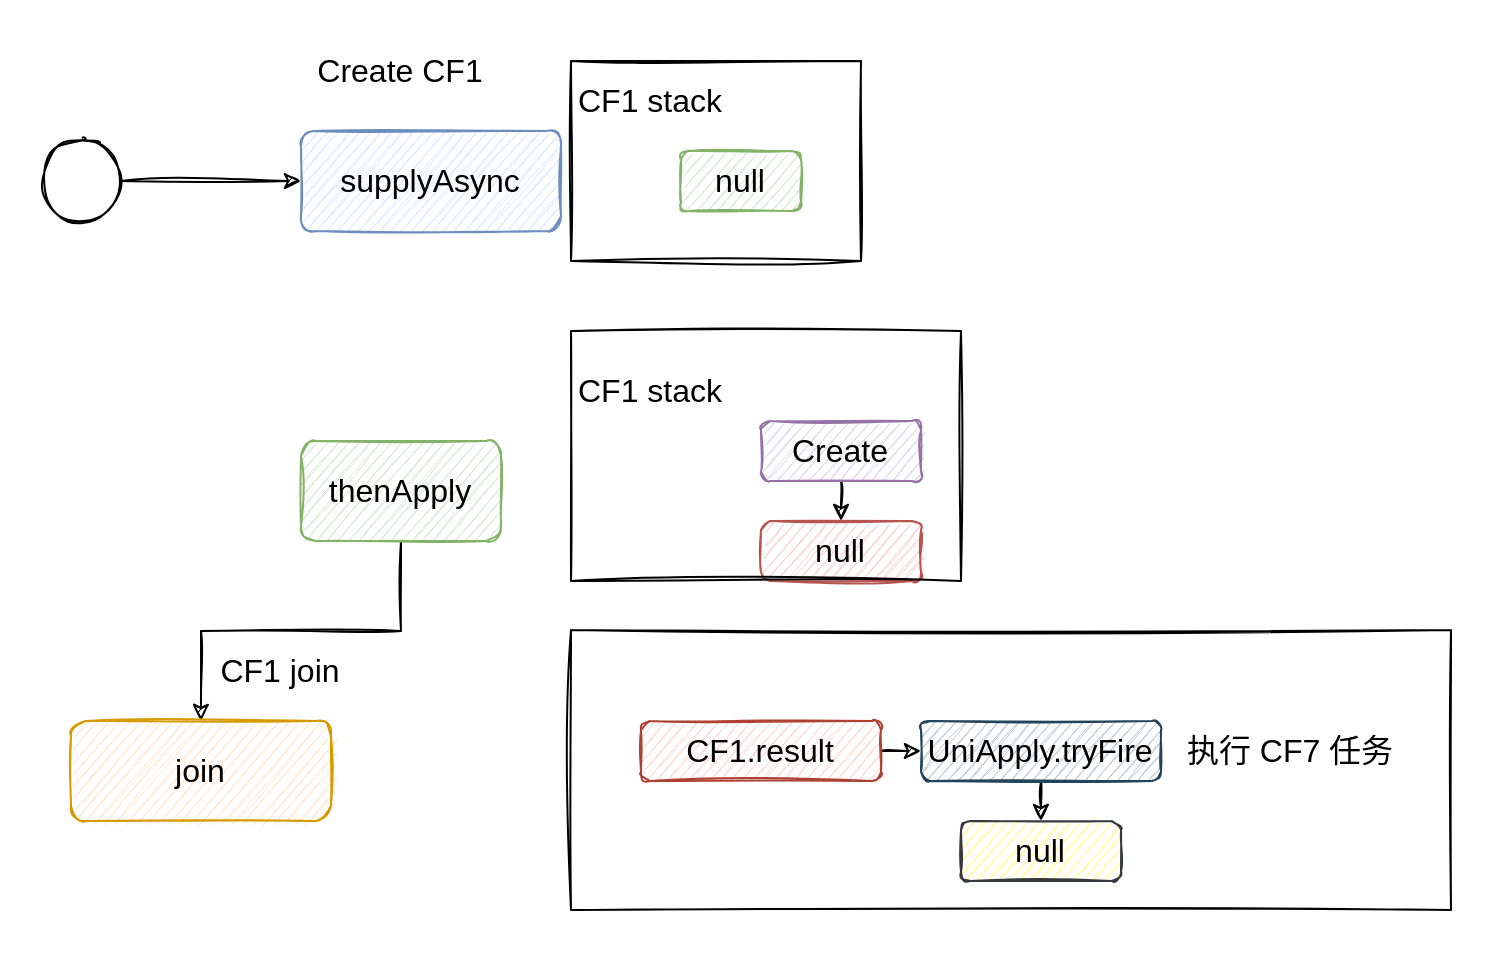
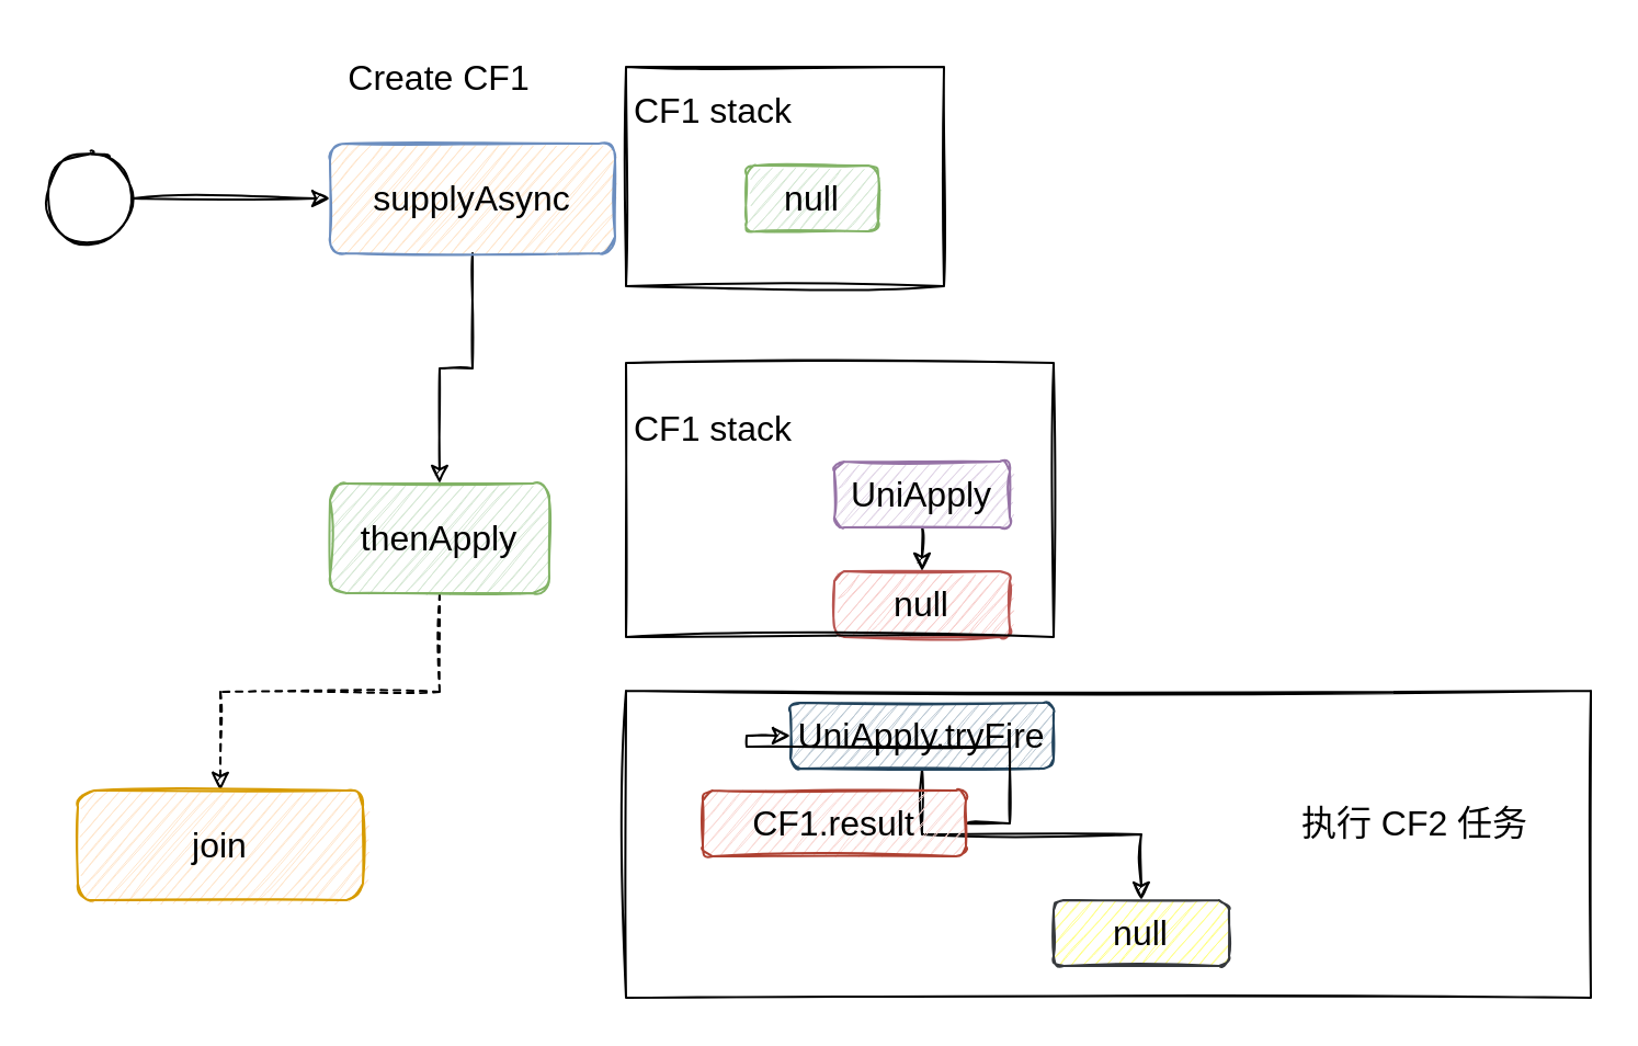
  <mxCell id="0" />
  <mxCell id="1" parent="0" />
  <mxCell id="2" style="edgeStyle=orthogonalEdgeStyle;rounded=0;orthogonalLoop=1;jettySize=auto;html=1;exitX=1;exitY=0.5;exitDx=0;exitDy=0;entryX=0;entryY=0.5;entryDx=0;entryDy=0;fontSize=16;sketch=1;" edge="1" parent="1" source="3" target="5"><mxGeometry relative="1" as="geometry" /></mxCell>
  <mxCell id="3" value="" style="ellipse;whiteSpace=wrap;html=1;aspect=fixed;fontSize=16;sketch=1;" vertex="1" parent="1"><mxGeometry x="20" y="70" width="40" height="40" as="geometry" /></mxCell>
- <mxCell id="5" value="supplyAsync" style="rounded=1;whiteSpace=wrap;html=1;fontSize=16;fillColor=#dae8fc;strokeColor=#6c8ebf;sketch=1;" vertex="1" parent="1"><mxGeometry x="150" y="65" width="130" height="50" as="geometry" /></mxCell>
+ <mxCell id="4" style="edgeStyle=orthogonalEdgeStyle;rounded=0;orthogonalLoop=1;jettySize=auto;html=1;exitX=0.5;exitY=1;exitDx=0;exitDy=0;entryX=0.5;entryY=0;entryDx=0;entryDy=0;fontSize=16;sketch=1;" edge="1" parent="1" source="5" target="8"><mxGeometry relative="1" as="geometry" /></mxCell>
+ <mxCell id="5" value="supplyAsync" style="rounded=1;whiteSpace=wrap;html=1;fontSize=16;fillColor=#ffe6cc;strokeColor=#6c8ebf;sketch=1;" vertex="1" parent="1"><mxGeometry x="150" y="65" width="130" height="50" as="geometry" /></mxCell>
  <mxCell id="6" value="Create CF1" style="text;html=1;strokeColor=none;fillColor=none;align=center;verticalAlign=middle;whiteSpace=wrap;rounded=0;fontSize=16;sketch=1;" vertex="1" parent="1"><mxGeometry x="140" y="20" width="120" height="30" as="geometry" /></mxCell>
- <mxCell id="7" style="edgeStyle=orthogonalEdgeStyle;rounded=0;orthogonalLoop=1;jettySize=auto;html=1;exitX=0.5;exitY=1;exitDx=0;exitDy=0;entryX=0.5;entryY=0;entryDx=0;entryDy=0;fontSize=16;sketch=1;" edge="1" parent="1" source="8" target="13"><mxGeometry relative="1" as="geometry" /></mxCell>
+ <mxCell id="7" style="edgeStyle=orthogonalEdgeStyle;rounded=0;orthogonalLoop=1;jettySize=auto;html=1;exitX=0.5;exitY=1;exitDx=0;exitDy=0;entryX=0.5;entryY=0;entryDx=0;entryDy=0;fontSize=16;sketch=1;dashed=1;" edge="1" parent="1" source="8" target="13"><mxGeometry relative="1" as="geometry" /></mxCell>
  <mxCell id="8" value="thenApply" style="rounded=1;whiteSpace=wrap;html=1;fontSize=16;fillColor=#d5e8d4;strokeColor=#82b366;sketch=1;" vertex="1" parent="1"><mxGeometry x="150" y="220" width="100" height="50" as="geometry" /></mxCell>
  <mxCell id="9" value="null" style="rounded=1;whiteSpace=wrap;html=1;fontSize=16;fillColor=#d5e8d4;strokeColor=#82b366;sketch=1;" vertex="1" parent="1"><mxGeometry x="340" y="75" width="60" height="30" as="geometry" /></mxCell>
  <mxCell id="10" style="edgeStyle=orthogonalEdgeStyle;rounded=0;orthogonalLoop=1;jettySize=auto;html=1;exitX=0.5;exitY=1;exitDx=0;exitDy=0;entryX=0.5;entryY=0;entryDx=0;entryDy=0;fontSize=16;sketch=1;" edge="1" parent="1" source="11" target="12"><mxGeometry relative="1" as="geometry" /></mxCell>
- <mxCell id="11" value="Create" style="rounded=1;whiteSpace=wrap;html=1;fontSize=16;fillColor=#e1d5e7;strokeColor=#9673a6;sketch=1;" vertex="1" parent="1"><mxGeometry x="380" y="210" width="80" height="30" as="geometry" /></mxCell>
+ <mxCell id="11" value="UniApply" style="rounded=1;whiteSpace=wrap;html=1;fontSize=16;fillColor=#e1d5e7;strokeColor=#9673a6;sketch=1;" vertex="1" parent="1"><mxGeometry x="380" y="210" width="80" height="30" as="geometry" /></mxCell>
  <mxCell id="12" value="null" style="rounded=1;whiteSpace=wrap;html=1;fontSize=16;fillColor=#f8cecc;strokeColor=#b85450;sketch=1;" vertex="1" parent="1"><mxGeometry x="380" y="260" width="80" height="30" as="geometry" /></mxCell>
  <mxCell id="13" value="join" style="rounded=1;whiteSpace=wrap;html=1;fontSize=16;fillColor=#ffe6cc;strokeColor=#d79b00;sketch=1;" vertex="1" parent="1"><mxGeometry x="35" y="360" width="130" height="50" as="geometry" /></mxCell>
- <mxCell id="14" value="CF1 join" style="text;html=1;strokeColor=none;fillColor=none;align=center;verticalAlign=middle;whiteSpace=wrap;rounded=0;fontSize=16;sketch=1;" vertex="1" parent="1"><mxGeometry x="80" y="320" width="120" height="30" as="geometry" /></mxCell>
  <mxCell id="15" style="edgeStyle=orthogonalEdgeStyle;rounded=0;orthogonalLoop=1;jettySize=auto;html=1;exitX=0.5;exitY=1;exitDx=0;exitDy=0;entryX=0.5;entryY=0;entryDx=0;entryDy=0;fontSize=16;sketch=1;" edge="1" parent="1" source="16" target="17"><mxGeometry relative="1" as="geometry" /></mxCell>
- <mxCell id="16" value="UniApply.tryFire" style="rounded=1;whiteSpace=wrap;html=1;fontSize=16;fillColor=#bac8d3;strokeColor=#23445d;sketch=1;" vertex="1" parent="1"><mxGeometry x="460" y="360" width="120" height="30" as="geometry" /></mxCell>
+ <mxCell id="16" value="UniApply.tryFire" style="rounded=1;whiteSpace=wrap;html=1;fontSize=16;fillColor=#bac8d3;strokeColor=#23445d;sketch=1;" vertex="1" parent="1"><mxGeometry x="360" y="320" width="120" height="30" as="geometry" /></mxCell>
  <mxCell id="17" value="null" style="rounded=1;whiteSpace=wrap;html=1;fontSize=16;fillColor=#ffff88;strokeColor=#36393d;sketch=1;" vertex="1" parent="1"><mxGeometry x="480" y="410" width="80" height="30" as="geometry" /></mxCell>
  <mxCell id="18" style="edgeStyle=orthogonalEdgeStyle;rounded=0;orthogonalLoop=1;jettySize=auto;html=1;exitX=1;exitY=0.5;exitDx=0;exitDy=0;entryX=0;entryY=0.5;entryDx=0;entryDy=0;fontSize=16;sketch=1;" edge="1" parent="1" source="19" target="16"><mxGeometry relative="1" as="geometry" /></mxCell>
  <mxCell id="19" value="CF1.result" style="rounded=1;whiteSpace=wrap;html=1;fontSize=16;fillColor=#fad9d5;strokeColor=#ae4132;sketch=1;" vertex="1" parent="1"><mxGeometry x="320" y="360" width="120" height="30" as="geometry" /></mxCell>
  <mxCell id="20" value="CF1 stack" style="text;html=1;strokeColor=none;fillColor=none;align=center;verticalAlign=middle;whiteSpace=wrap;rounded=0;fontSize=16;sketch=1;" vertex="1" parent="1"><mxGeometry x="280" y="35" width="90" height="30" as="geometry" /></mxCell>
  <mxCell id="21" value="CF1 stack" style="text;html=1;strokeColor=none;fillColor=none;align=center;verticalAlign=middle;whiteSpace=wrap;rounded=0;fontSize=16;sketch=1;" vertex="1" parent="1"><mxGeometry x="280" y="180" width="90" height="30" as="geometry" /></mxCell>
  <mxCell id="22" value="&lt;h1&gt;&lt;br&gt;&lt;/h1&gt;" style="text;html=1;strokeColor=default;fillColor=none;spacing=5;spacingTop=-20;whiteSpace=wrap;overflow=hidden;rounded=0;fontSize=16;sketch=1;" vertex="1" parent="1"><mxGeometry x="285" y="30" width="145" height="100" as="geometry" /></mxCell>
  <mxCell id="23" value="&lt;h1&gt;&lt;br&gt;&lt;/h1&gt;" style="text;html=1;strokeColor=default;fillColor=none;spacing=5;spacingTop=-20;whiteSpace=wrap;overflow=hidden;rounded=0;fontSize=16;sketch=1;" vertex="1" parent="1"><mxGeometry x="285" y="165" width="195" height="125" as="geometry" /></mxCell>
  <mxCell id="24" value="&lt;h1&gt;&lt;br&gt;&lt;/h1&gt;" style="text;html=1;strokeColor=default;fillColor=none;spacing=5;spacingTop=-20;whiteSpace=wrap;overflow=hidden;rounded=0;fontSize=16;sketch=1;" vertex="1" parent="1"><mxGeometry x="285" y="314.5" width="440" height="140" as="geometry" /></mxCell>
- <mxCell id="25" value="执行 CF7 任务" style="text;html=1;strokeColor=none;fillColor=none;align=center;verticalAlign=middle;whiteSpace=wrap;rounded=0;fontSize=16;sketch=1;" vertex="1" parent="1"><mxGeometry x="590" y="360" width="110" height="30" as="geometry" /></mxCell>
+ <mxCell id="25" value="执行 CF2 任务" style="text;html=1;strokeColor=none;fillColor=none;align=center;verticalAlign=middle;whiteSpace=wrap;rounded=0;fontSize=16;sketch=1;" vertex="1" parent="1"><mxGeometry x="590" y="360" width="110" height="30" as="geometry" /></mxCell>
